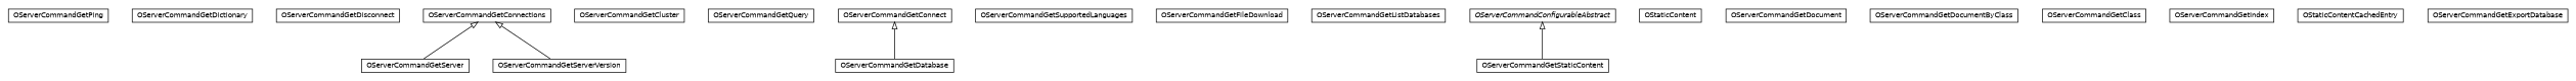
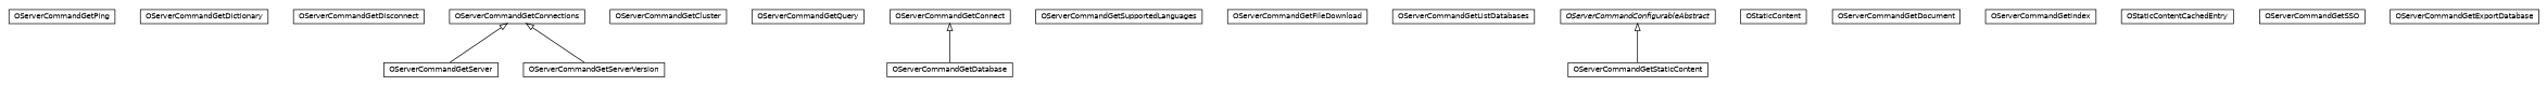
  digraph {
    nodesep=0.25
    ranksep=0.5
    node [fontcolor=black fontname=Helvetica fontsize=10.0 shape=plaintext]
    edge [arrowtail=empty dir=back fontname=Helvetica fontsize=10 headport=p labelfontname=Helvetica labelfontsize=10 tailport=p]
    n1 [label=<<table title="com.orientechnologies.orient.server.network.protocol.http.command.get.OServerCommandGetPing" border="0" cellborder="1" cellspacing="0" cellpadding="2" port="p" href="./OServerCommandGetPing.html"> 		<tr><td><table border="0" cellspacing="0" cellpadding="1"> <tr><td align="center" balign="center"> OServerCommandGetPing </td></tr> 		</table></td></tr> 		</table>>]
    n2 [label=<<table title="com.orientechnologies.orient.server.network.protocol.http.command.get.OServerCommandGetDictionary" border="0" cellborder="1" cellspacing="0" cellpadding="2" port="p" href="./OServerCommandGetDictionary.html"> 		<tr><td><table border="0" cellspacing="0" cellpadding="1"> <tr><td align="center" balign="center"> OServerCommandGetDictionary </td></tr> 		</table></td></tr> 		</table>>]
    n3 [label=<<table title="com.orientechnologies.orient.server.network.protocol.http.command.get.OServerCommandGetDisconnect" border="0" cellborder="1" cellspacing="0" cellpadding="2" port="p" href="./OServerCommandGetDisconnect.html"> 		<tr><td><table border="0" cellspacing="0" cellpadding="1"> <tr><td align="center" balign="center"> OServerCommandGetDisconnect </td></tr> 		</table></td></tr> 		</table>>]
    n4 [label=<<table title="com.orientechnologies.orient.server.network.protocol.http.command.get.OServerCommandGetServer" border="0" cellborder="1" cellspacing="0" cellpadding="2" port="p" href="./OServerCommandGetServer.html"> 		<tr><td><table border="0" cellspacing="0" cellpadding="1"> <tr><td align="center" balign="center"> OServerCommandGetServer </td></tr> 		</table></td></tr> 		</table>>]
    n5 [label=<<table title="com.orientechnologies.orient.server.network.protocol.http.command.get.OServerCommandGetCluster" border="0" cellborder="1" cellspacing="0" cellpadding="2" port="p" href="./OServerCommandGetCluster.html"> 		<tr><td><table border="0" cellspacing="0" cellpadding="1"> <tr><td align="center" balign="center"> OServerCommandGetCluster </td></tr> 		</table></td></tr> 		</table>>]
    n6 [label=<<table title="com.orientechnologies.orient.server.network.protocol.http.command.get.OServerCommandGetQuery" border="0" cellborder="1" cellspacing="0" cellpadding="2" port="p" href="./OServerCommandGetQuery.html"> 		<tr><td><table border="0" cellspacing="0" cellpadding="1"> <tr><td align="center" balign="center"> OServerCommandGetQuery </td></tr> 		</table></td></tr> 		</table>>]
    n7 [label=<<table title="com.orientechnologies.orient.server.network.protocol.http.command.get.OServerCommandGetConnections" border="0" cellborder="1" cellspacing="0" cellpadding="2" port="p" href="./OServerCommandGetConnections.html"> 		<tr><td><table border="0" cellspacing="0" cellpadding="1"> <tr><td align="center" balign="center"> OServerCommandGetConnections </td></tr> 		</table></td></tr> 		</table>>]
    n8 [label=<<table title="com.orientechnologies.orient.server.network.protocol.http.command.get.OServerCommandGetServerVersion" border="0" cellborder="1" cellspacing="0" cellpadding="2" port="p" href="./OServerCommandGetServerVersion.html"> 		<tr><td><table border="0" cellspacing="0" cellpadding="1"> <tr><td align="center" balign="center"> OServerCommandGetServerVersion </td></tr> 		</table></td></tr> 		</table>>]
    n9 [label=<<table title="com.orientechnologies.orient.server.network.protocol.http.command.get.OServerCommandGetDatabase" border="0" cellborder="1" cellspacing="0" cellpadding="2" port="p" href="./OServerCommandGetDatabase.html"> 		<tr><td><table border="0" cellspacing="0" cellpadding="1"> <tr><td align="center" balign="center"> OServerCommandGetDatabase </td></tr> 		</table></td></tr> 		</table>>]
    n10 [label=<<table title="com.orientechnologies.orient.server.network.protocol.http.command.get.OServerCommandGetSupportedLanguages" border="0" cellborder="1" cellspacing="0" cellpadding="2" port="p" href="./OServerCommandGetSupportedLanguages.html"> 		<tr><td><table border="0" cellspacing="0" cellpadding="1"> <tr><td align="center" balign="center"> OServerCommandGetSupportedLanguages </td></tr> 		</table></td></tr> 		</table>>]
    n11 [label=<<table title="com.orientechnologies.orient.server.network.protocol.http.command.get.OServerCommandGetFileDownload" border="0" cellborder="1" cellspacing="0" cellpadding="2" port="p" href="./OServerCommandGetFileDownload.html"> 		<tr><td><table border="0" cellspacing="0" cellpadding="1"> <tr><td align="center" balign="center"> OServerCommandGetFileDownload </td></tr> 		</table></td></tr> 		</table>>]
    n12 [label=<<table title="com.orientechnologies.orient.server.network.protocol.http.command.get.OServerCommandGetListDatabases" border="0" cellborder="1" cellspacing="0" cellpadding="2" port="p" href="./OServerCommandGetListDatabases.html"> 		<tr><td><table border="0" cellspacing="0" cellpadding="1"> <tr><td align="center" balign="center"> OServerCommandGetListDatabases </td></tr> 		</table></td></tr> 		</table>>]
    n13 [label=<<table title="com.orientechnologies.orient.server.network.protocol.http.command.get.OServerCommandGetStaticContent" border="0" cellborder="1" cellspacing="0" cellpadding="2" port="p" href="./OServerCommandGetStaticContent.html"> 		<tr><td><table border="0" cellspacing="0" cellpadding="1"> <tr><td align="center" balign="center"> OServerCommandGetStaticContent </td></tr> 		</table></td></tr> 		</table>>]
    n14 [label=<<table title="com.orientechnologies.orient.server.network.protocol.http.command.get.OServerCommandGetStaticContent.OStaticContent" border="0" cellborder="1" cellspacing="0" cellpadding="2" port="p" href="./OServerCommandGetStaticContent.OStaticContent.html"> 		<tr><td><table border="0" cellspacing="0" cellpadding="1"> <tr><td align="center" balign="center"> OStaticContent </td></tr> 		</table></td></tr> 		</table>>]
    n15 [label=<<table title="com.orientechnologies.orient.server.network.protocol.http.command.get.OServerCommandGetDocument" border="0" cellborder="1" cellspacing="0" cellpadding="2" port="p" href="./OServerCommandGetDocument.html"> 		<tr><td><table border="0" cellspacing="0" cellpadding="1"> <tr><td align="center" balign="center"> OServerCommandGetDocument </td></tr> 		</table></td></tr> 		</table>>]
-   n16 [label=<<table title="com.orientechnologies.orient.server.network.protocol.http.command.get.OServerCommandGetDocumentByClass" border="0" cellborder="1" cellspacing="0" cellpadding="2" port="p" href="./OServerCommandGetDocumentByClass.html"> 		<tr><td><table border="0" cellspacing="0" cellpadding="1"> <tr><td align="center" balign="center"> OServerCommandGetDocumentByClass </td></tr> 		</table></td></tr> 		</table>>]
    n17 [label=<<table title="com.orientechnologies.orient.server.network.protocol.http.command.get.OServerCommandConfigurableAbstract" border="0" cellborder="1" cellspacing="0" cellpadding="2" port="p" href="./OServerCommandConfigurableAbstract.html"> 		<tr><td><table border="0" cellspacing="0" cellpadding="1"> <tr><td align="center" balign="center"><font face="Helvetica-Oblique"> OServerCommandConfigurableAbstract </font></td></tr> 		</table></td></tr> 		</table>>]
-   n18 [label=<<table title="com.orientechnologies.orient.server.network.protocol.http.command.get.OServerCommandGetClass" border="0" cellborder="1" cellspacing="0" cellpadding="2" port="p" href="./OServerCommandGetClass.html"> 		<tr><td><table border="0" cellspacing="0" cellpadding="1"> <tr><td align="center" balign="center"> OServerCommandGetClass </td></tr> 		</table></td></tr> 		</table>>]
    n19 [label=<<table title="com.orientechnologies.orient.server.network.protocol.http.command.get.OServerCommandGetIndex" border="0" cellborder="1" cellspacing="0" cellpadding="2" port="p" href="./OServerCommandGetIndex.html"> 		<tr><td><table border="0" cellspacing="0" cellpadding="1"> <tr><td align="center" balign="center"> OServerCommandGetIndex </td></tr> 		</table></td></tr> 		</table>>]
    n20 [label=<<table title="com.orientechnologies.orient.server.network.protocol.http.command.get.OStaticContentCachedEntry" border="0" cellborder="1" cellspacing="0" cellpadding="2" port="p" href="./OStaticContentCachedEntry.html"> 		<tr><td><table border="0" cellspacing="0" cellpadding="1"> <tr><td align="center" balign="center"> OStaticContentCachedEntry </td></tr> 		</table></td></tr> 		</table>>]
+   n21 [label=<<table title="com.orientechnologies.orient.server.network.protocol.http.command.get.OServerCommandGetSSO" border="0" cellborder="1" cellspacing="0" cellpadding="2" port="p" href="./OServerCommandGetSSO.html"> 		<tr><td><table border="0" cellspacing="0" cellpadding="1"> <tr><td align="center" balign="center"> OServerCommandGetSSO </td></tr> 		</table></td></tr> 		</table>>]
    n22 [label=<<table title="com.orientechnologies.orient.server.network.protocol.http.command.get.OServerCommandGetExportDatabase" border="0" cellborder="1" cellspacing="0" cellpadding="2" port="p" href="./OServerCommandGetExportDatabase.html"> 		<tr><td><table border="0" cellspacing="0" cellpadding="1"> <tr><td align="center" balign="center"> OServerCommandGetExportDatabase </td></tr> 		</table></td></tr> 		</table>>]
    n23 [label=<<table title="com.orientechnologies.orient.server.network.protocol.http.command.get.OServerCommandGetConnect" border="0" cellborder="1" cellspacing="0" cellpadding="2" port="p" href="./OServerCommandGetConnect.html"> 		<tr><td><table border="0" cellspacing="0" cellpadding="1"> <tr><td align="center" balign="center"> OServerCommandGetConnect </td></tr> 		</table></td></tr> 		</table>>]
    n7 -> n4
    n7 -> n8
    n17 -> n13
    n23 -> n9
  }
